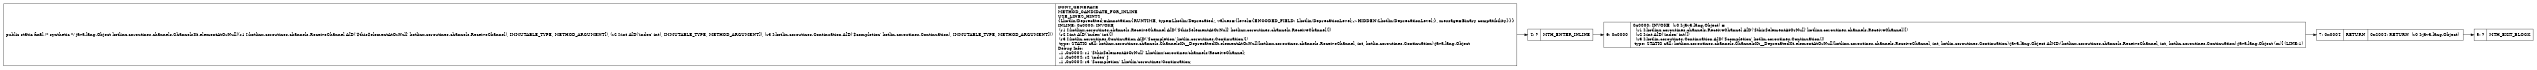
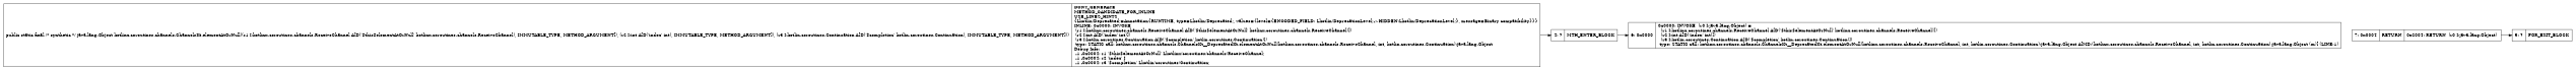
  digraph {
    rankdir=LR
    node [shape=record]
-   n1 [label="{4\:\ ?|MTH_ENTER_INLINE\l}"]
+   n1 [label="{4\:\ ?|MTH_ENTER_BLOCK\l}"]
    n2 [label="{6\:\ 0x0000|0x0000: INVOKE  (r0 I:java.lang.Object) = \l  (r1 I:kotlinx.coroutines.channels.ReceiveChannel A[D('$this$elementAtOrNull' kotlinx.coroutines.channels.ReceiveChannel)])\l  (r2 I:int A[D('index' int)])\l  (r3 I:kotlin.coroutines.Continuation A[D('$completion' kotlin.coroutines.Continuation)])\l type: STATIC call: kotlinx.coroutines.channels.ChannelsKt__DeprecatedKt.elementAtOrNull(kotlinx.coroutines.channels.ReceiveChannel, int, kotlin.coroutines.Continuation):java.lang.Object A[MD:(kotlinx.coroutines.channels.ReceiveChannel, int, kotlin.coroutines.Continuation):java.lang.Object (m)] (LINE:1)\l}"]
    n3 [label="{7\:\ 0x0004|RETURN\l|0x2004: RETURN  (r0 I:java.lang.Object) \l}"]
-   n4 [label="{5\:\ ?|MTH_EXIT_BLOCK\l}"]
+   n4 [label="{5\:\ ?|FOR_EXIT_BLOCK\l}"]
    n5 [label="{public static final \/* synthetic *\/ java.lang.Object kotlinx.coroutines.channels.ChannelsKt.elementAtOrNull((r1 I:kotlinx.coroutines.channels.ReceiveChannel A[D('$this$elementAtOrNull' kotlinx.coroutines.channels.ReceiveChannel), IMMUTABLE_TYPE, METHOD_ARGUMENT]), (r2 I:int A[D('index' int), IMMUTABLE_TYPE, METHOD_ARGUMENT]), (r3 I:kotlin.coroutines.Continuation A[D('$completion' kotlin.coroutines.Continuation), IMMUTABLE_TYPE, METHOD_ARGUMENT]))  | DONT_GENERATE\lMETHOD_CANDIDATE_FOR_INLINE\lUSE_LINES_HINTS\l\{Lkotlin\/Deprecated;=Annotation\{RUNTIME, type=Lkotlin\/Deprecated;, values=\{level=\{ENCODED_FIELD: Lkotlin\/DeprecationLevel;\-\>HIDDEN:Lkotlin\/DeprecationLevel;\}, message=Binary compatibility\}\}\}\lINLINE: 0x0000: INVOKE  \l  (r1 I:kotlinx.coroutines.channels.ReceiveChannel A[D('$this$elementAtOrNull' kotlinx.coroutines.channels.ReceiveChannel)])\l  (r2 I:int A[D('index' int)])\l  (r3 I:kotlin.coroutines.Continuation A[D('$completion' kotlin.coroutines.Continuation)])\l type: STATIC call: kotlinx.coroutines.channels.ChannelsKt__DeprecatedKt.elementAtOrNull(kotlinx.coroutines.channels.ReceiveChannel, int, kotlin.coroutines.Continuation):java.lang.Object\lDebug Info:\l  \-1 \-0x0004: r1 '$this$elementAtOrNull' Lkotlinx\/coroutines\/channels\/ReceiveChannel;\l  \-1 \-0x0004: r2 'index' I\l  \-1 \-0x0004: r3 '$completion' Lkotlin\/coroutines\/Continuation;\l}"]
    n1 -> n2
-   n2 -> n3
    n3 -> n4
    n5 -> n1
  }
